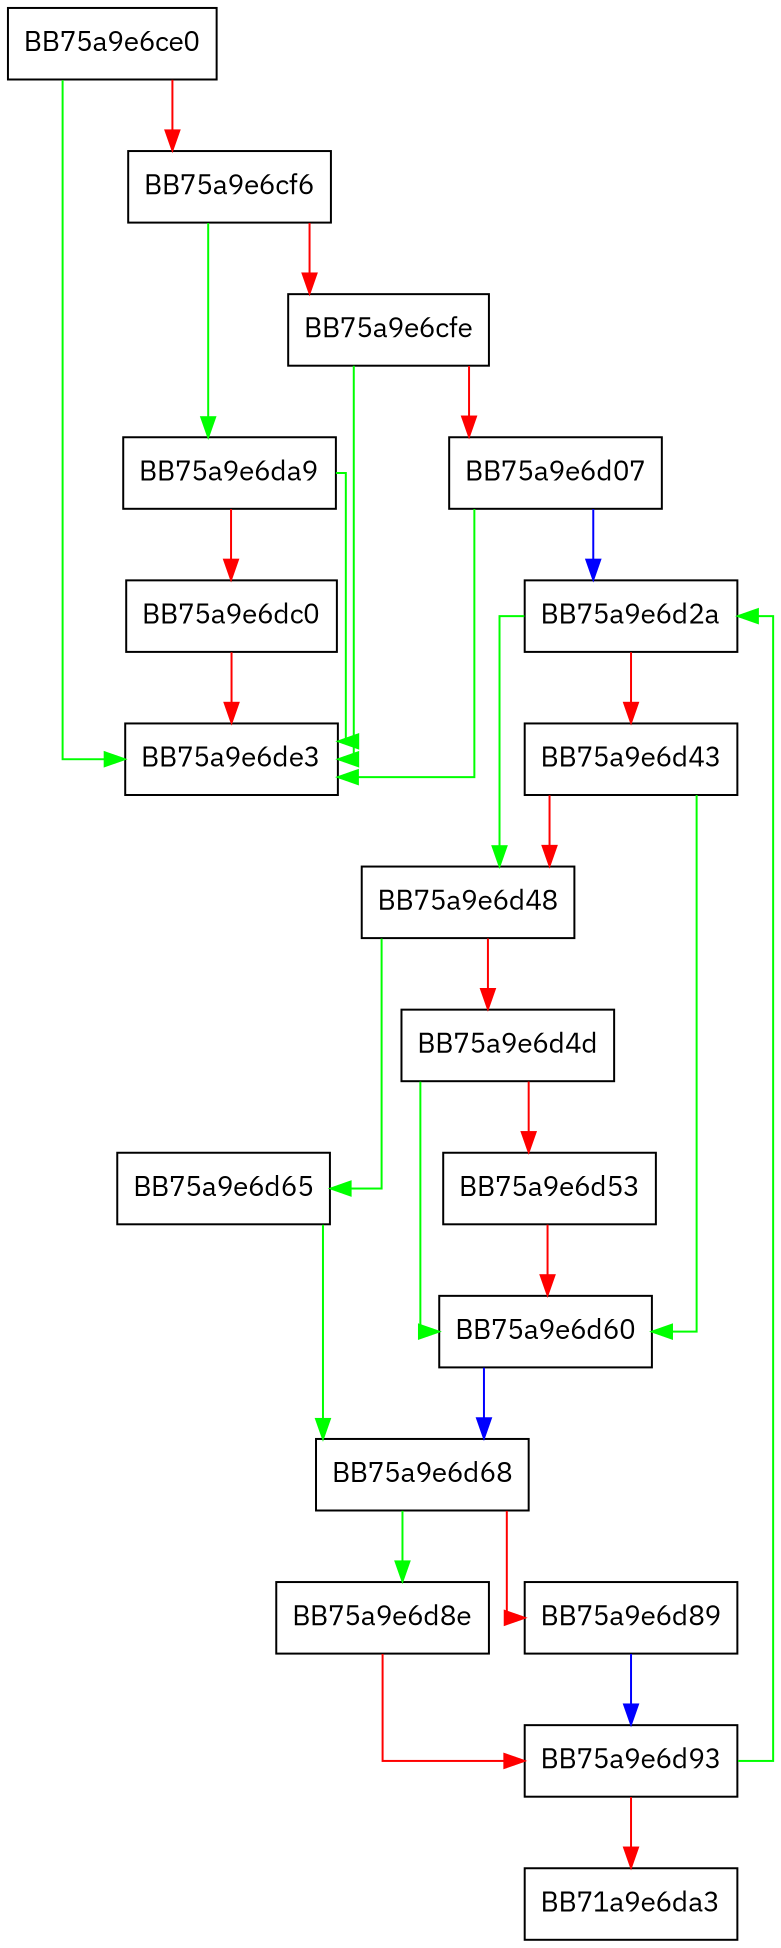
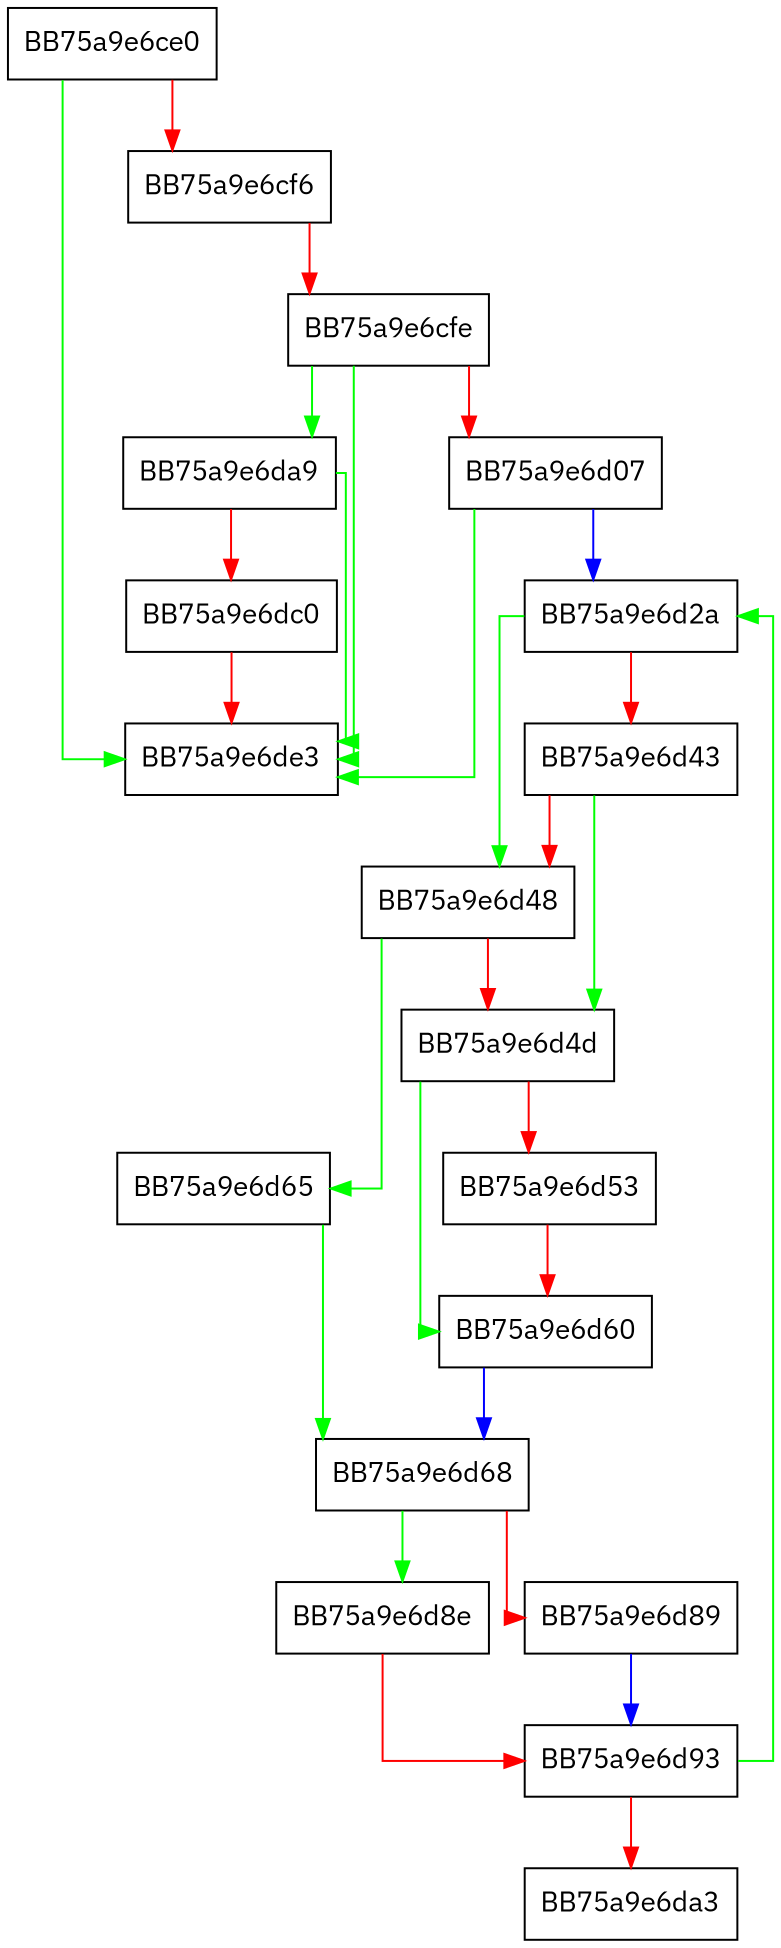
  digraph {
    fontname="IBM Plex Sans"
    splines=ortho
    node [fontname="IBM Plex Sans" shape=box]
    edge [color=red fontname="IBM Plex Sans"]
    BB75a9e6ce0
    BB75a9e6de3
    BB75a9e6cf6
    BB75a9e6da9
    BB75a9e6cfe
    BB75a9e6dc0
    BB75a9e6d07
    BB75a9e6d2a
    BB75a9e6d48
    BB75a9e6d43
    BB75a9e6d65
    BB75a9e6d4d
    BB75a9e6d60
    BB75a9e6d68
    BB75a9e6d53
    BB75a9e6d8e
    BB75a9e6d89
    BB75a9e6d93
-   BB75a9e6da3 [label=BB71a9e6da3]
+   BB75a9e6da3
    BB75a9e6ce0 -> BB75a9e6de3 [color=green]
    BB75a9e6ce0 -> BB75a9e6cf6
-   BB75a9e6cf6 -> BB75a9e6da9 [color=green]
+   BB75a9e6cfe -> BB75a9e6da9 [color=green]
    BB75a9e6cf6 -> BB75a9e6cfe
    BB75a9e6da9 -> BB75a9e6de3 [color=green]
    BB75a9e6da9 -> BB75a9e6dc0
    BB75a9e6cfe -> BB75a9e6de3 [color=green]
    BB75a9e6cfe -> BB75a9e6d07
    BB75a9e6dc0 -> BB75a9e6de3
    BB75a9e6d07 -> BB75a9e6de3 [color=green]
    BB75a9e6d07 -> BB75a9e6d2a [color=blue]
    BB75a9e6d2a -> BB75a9e6d48 [color=green]
    BB75a9e6d2a -> BB75a9e6d43
    BB75a9e6d48 -> BB75a9e6d65 [color=green]
    BB75a9e6d48 -> BB75a9e6d4d
    BB75a9e6d43 -> BB75a9e6d48
-   BB75a9e6d43 -> BB75a9e6d60 [color=green]
+   BB75a9e6d43 -> BB75a9e6d4d [color=green]
    BB75a9e6d65 -> BB75a9e6d68 [color=green]
    BB75a9e6d4d -> BB75a9e6d60 [color=green]
    BB75a9e6d4d -> BB75a9e6d53
    BB75a9e6d60 -> BB75a9e6d68 [color=blue]
    BB75a9e6d68 -> BB75a9e6d8e [color=green]
    BB75a9e6d68 -> BB75a9e6d89
    BB75a9e6d53 -> BB75a9e6d60
    BB75a9e6d8e -> BB75a9e6d93
    BB75a9e6d89 -> BB75a9e6d93 [color=blue]
    BB75a9e6d93 -> BB75a9e6d2a [color=green]
    BB75a9e6d93 -> BB75a9e6da3
  }
